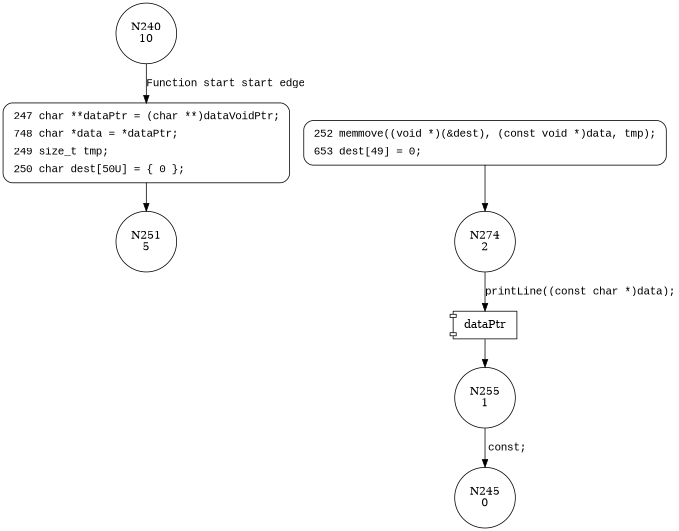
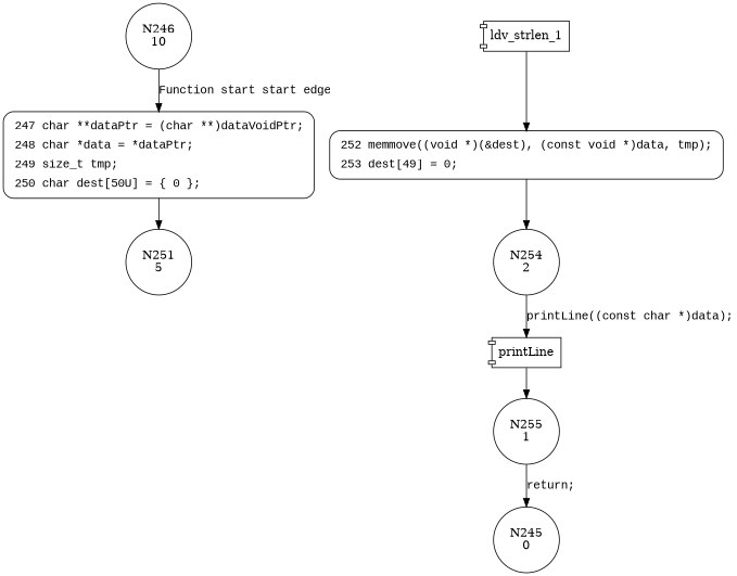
  digraph {
    node [shape=circle]
    edge [fontname="Courier New"]
-   n1 [label="N240\n10"]
-   n2 [fillcolor=white fontname="Courier New" label=<<table border="0" cellborder="0" cellpadding="3" bgcolor="white"><tr><td align="right">247</td><td align="left">char **dataPtr = (char **)dataVoidPtr;</td></tr><tr><td align="right">748</td><td align="left">char *data = *dataPtr;</td></tr><tr><td align="right">249</td><td align="left">size_t tmp;</td></tr><tr><td align="right">250</td><td align="left">char dest[50U] = &#123; 0 &#125;;</td></tr></table>> penwidth=1 shape=Mrecord style="filled,bold"]
+   n1 [label="N246\n10"]
+   n2 [fillcolor=white fontname="Courier New" label=<<table border="0" cellborder="0" cellpadding="3" bgcolor="white"><tr><td align="right">247</td><td align="left">char **dataPtr = (char **)dataVoidPtr;</td></tr><tr><td align="right">248</td><td align="left">char *data = *dataPtr;</td></tr><tr><td align="right">249</td><td align="left">size_t tmp;</td></tr><tr><td align="right">250</td><td align="left">char dest[50U] = &#123; 0 &#125;;</td></tr></table>> penwidth=1 shape=Mrecord style="filled,bold"]
    n3 [label="N251\n5"]
-   n5 [fillcolor=white fontname="Courier New" label=<<table border="0" cellborder="0" cellpadding="3" bgcolor="white"><tr><td align="right">252</td><td align="left">memmove((void *)(&amp;dest), (const void *)data, tmp);</td></tr><tr><td align="right">653</td><td align="left">dest[49] = 0;</td></tr></table>> penwidth=1 shape=Mrecord style="filled,bold"]
-   n6 [label="N274\n2"]
-   n7 [label=dataPtr shape=component]
+   n4 [label=ldv_strlen_1 shape=component]
+   n5 [fillcolor=white fontname="Courier New" label=<<table border="0" cellborder="0" cellpadding="3" bgcolor="white"><tr><td align="right">252</td><td align="left">memmove((void *)(&amp;dest), (const void *)data, tmp);</td></tr><tr><td align="right">253</td><td align="left">dest[49] = 0;</td></tr></table>> penwidth=1 shape=Mrecord style="filled,bold"]
+   n6 [label="N254\n2"]
+   n7 [label=printLine shape=component]
    n8 [label="N255\n1"]
    n9 [label="N245\n0"]
    n1 -> n2 [label="Function start start edge"]
    n2 -> n3 [fontname=""]
+   n4 -> n5
    n5 -> n6 [fontname=""]
    n6 -> n7 [label="printLine((const char *)data);"]
    n7 -> n8
-   n8 -> n9 [label="const;"]
+   n8 -> n9 [label="return;"]
  }
